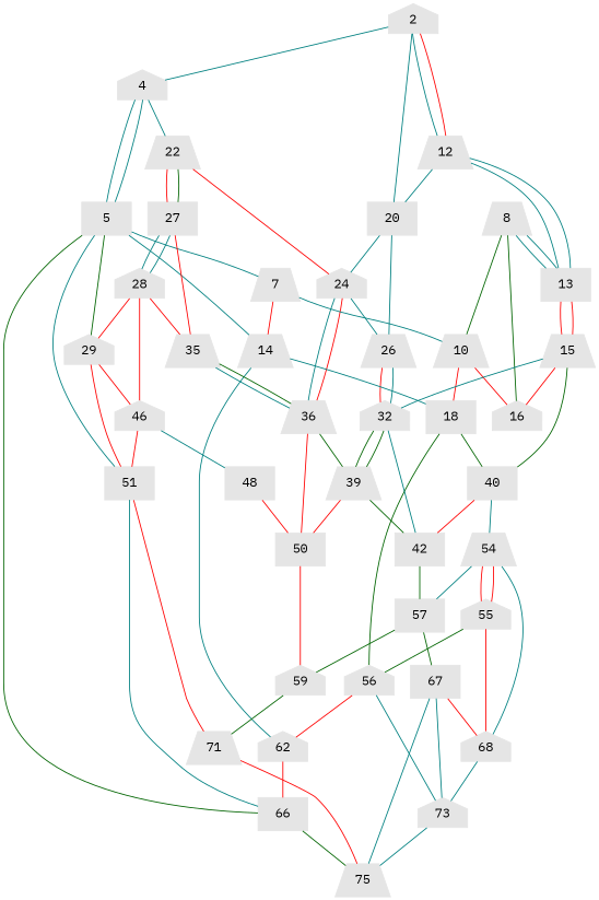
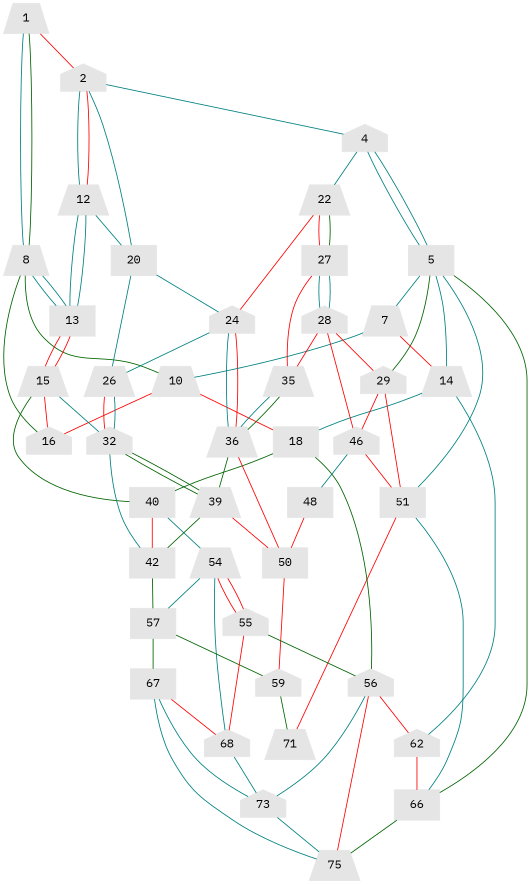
  graph {
    fontname="IBM Plex Mono"
    node [color=gray90 fontname="IBM Plex Mono" shape=trapezium style=filled]
    edge [color=teal fontname="IBM Plex Mono"]
    2 [shape=house super="+3"]
+   1
    8 [super="+9"]
    4 [shape=house]
    12
    20 [shape=box super="+21"]
    10 [super="+17"]
    13 [shape=box]
    16 [shape=house]
    5 [shape=box super="+6"]
    22 [super="+23"]
    24 [shape=house super="+25"]
    26
    7 [super="+11"]
    14 [super="+19"]
    29 [shape=house super="+30"]
    51 [shape=box super="+53"]
    66 [shape=box super="+78"]
    27 [shape=box super="+31"]
    18 [shape=box super="+41"]
    62 [shape=house super="+63"]
    46 [shape=house super="+47"]
    71 [super="+74"]
    75 [super="+77"]
    15 [super="+34"]
    40 [shape=box super="+43"]
    56 [shape=house super="+61"]
    32 [shape=house super="+33"]
    39 [super="+44"]
    42 [shape=box super="+45"]
    54 [super="+58"]
    73 [shape=house super="+76"]
    36 [super="+38"]
    28 [shape=house super="+37"]
    35
    50 [shape=box super="+52"]
    48 [shape=box super="+49"]
    57 [shape=box super="+60"]
    59 [shape=house super="+65"]
    55 [shape=house]
    68 [shape=house super="+69"]
    67 [shape=box super="+72"]
    2 -- 4
    2 -- 12
    2 -- 12 [color=red]
    2 -- 20
+   1 -- 2 [color=red]
+   1 -- 8
+   1 -- 8 [color=darkgreen]
    8 -- 10 [color=darkgreen]
    8 -- 13
    8 -- 13
    8 -- 16 [color=darkgreen]
    4 -- 5
    4 -- 5
    4 -- 22
    12 -- 20
    12 -- 13
    12 -- 13
    20 -- 24
    20 -- 26
    10 -- 16 [color=red]
    10 -- 18 [color=red]
    13 -- 15 [color=red]
    13 -- 15 [color=red]
    5 -- 7
    5 -- 14
    5 -- 29 [color=darkgreen]
    5 -- 51
    5 -- 66 [color=darkgreen]
    22 -- 24 [color=red]
    22 -- 27 [color=red weight=2]
    22 -- 27 [color=darkgreen]
    24 -- 26
    24 -- 36
    24 -- 36 [color=red]
    26 -- 32 [color=red]
    26 -- 32
    7 -- 10
    7 -- 14 [color=red]
    14 -- 18
    14 -- 62
    29 -- 51 [color=red]
    29 -- 46 [color=red]
    51 -- 66
    51 -- 71 [color=red]
    66 -- 75 [color=darkgreen]
    27 -- 28
    27 -- 28
    27 -- 35 [color=red]
    18 -- 40 [color=darkgreen]
    18 -- 56 [color=darkgreen]
    62 -- 66 [color=red weight=2]
    46 -- 51 [color=red]
    46 -- 48
-   71 -- 75 [color=red]
+   56 -- 75 [color=red]
    15 -- 16 [color=red]
    15 -- 40 [color=darkgreen]
    15 -- 32
    40 -- 42 [color=red]
    40 -- 54
    56 -- 62 [color=red]
    56 -- 73
    32 -- 39 [color=darkgreen]
    32 -- 39 [color=darkgreen]
    32 -- 42
    39 -- 42 [color=darkgreen]
    39 -- 50 [color=red]
    42 -- 57 [color=darkgreen]
    54 -- 57
    54 -- 55 [color=red]
    54 -- 55 [color=red]
    54 -- 68
    73 -- 75
    36 -- 39 [color=darkgreen]
    36 -- 50 [color=red]
    28 -- 29 [color=red]
    28 -- 46 [color=red]
    28 -- 35 [color=red]
    35 -- 36
    35 -- 36 [color=darkgreen]
    50 -- 59 [color=red]
    48 -- 50 [color=red]
    57 -- 59 [color=darkgreen]
    57 -- 67 [color=darkgreen]
    59 -- 71 [color=darkgreen]
    55 -- 56 [color=darkgreen]
    55 -- 68 [color=red]
    68 -- 73
    67 -- 75
    67 -- 73
    67 -- 68 [color=red]
  }
